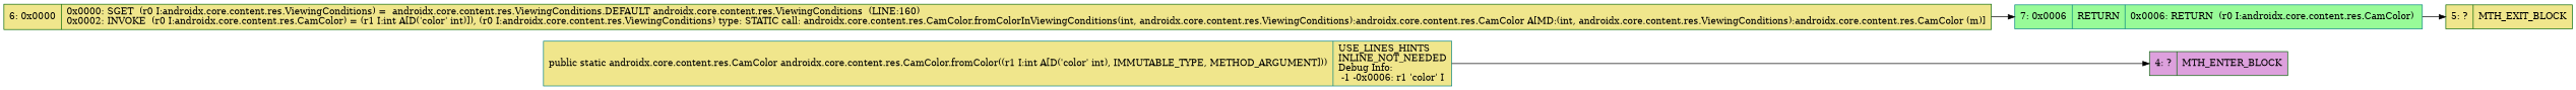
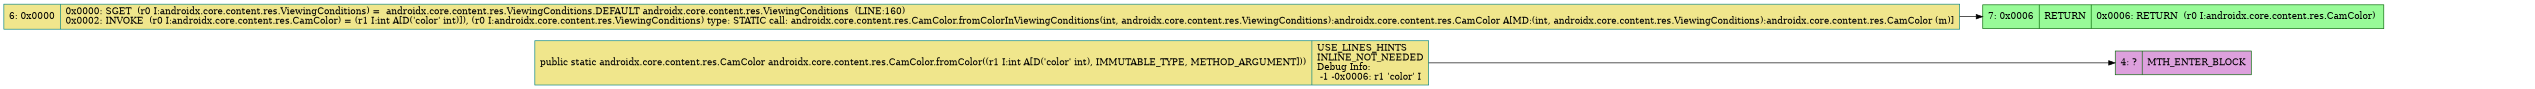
  digraph {
    rankdir=LR
    node [color=teal fillcolor=khaki shape=record style=filled]
    n1 [color=darkgreen fillcolor=plum label="{4\:\ ?|MTH_ENTER_BLOCK\l}"]
-   n2 [color=darkgreen label="{6\:\ 0x0000|0x0000: SGET  (r0 I:androidx.core.content.res.ViewingConditions) =  androidx.core.content.res.ViewingConditions.DEFAULT androidx.core.content.res.ViewingConditions  (LINE:160)\l0x0002: INVOKE  (r0 I:androidx.core.content.res.CamColor) = (r1 I:int A[D('color' int)]), (r0 I:androidx.core.content.res.ViewingConditions) type: STATIC call: androidx.core.content.res.CamColor.fromColorInViewingConditions(int, androidx.core.content.res.ViewingConditions):androidx.core.content.res.CamColor A[MD:(int, androidx.core.content.res.ViewingConditions):androidx.core.content.res.CamColor (m)]\l}"]
-   n3 [fillcolor=palegreen label="{7\:\ 0x0006|RETURN\l|0x0006: RETURN  (r0 I:androidx.core.content.res.CamColor) \l}"]
-   n4 [color=darkgreen label="{5\:\ ?|MTH_EXIT_BLOCK\l}"]
+   n2 [label="{6\:\ 0x0000|0x0000: SGET  (r0 I:androidx.core.content.res.ViewingConditions) =  androidx.core.content.res.ViewingConditions.DEFAULT androidx.core.content.res.ViewingConditions  (LINE:160)\l0x0002: INVOKE  (r0 I:androidx.core.content.res.CamColor) = (r1 I:int A[D('color' int)]), (r0 I:androidx.core.content.res.ViewingConditions) type: STATIC call: androidx.core.content.res.CamColor.fromColorInViewingConditions(int, androidx.core.content.res.ViewingConditions):androidx.core.content.res.CamColor A[MD:(int, androidx.core.content.res.ViewingConditions):androidx.core.content.res.CamColor (m)]\l}"]
+   n3 [color=darkgreen fillcolor=palegreen label="{7\:\ 0x0006|RETURN\l|0x0006: RETURN  (r0 I:androidx.core.content.res.CamColor) \l}"]
    n5 [label="{public static androidx.core.content.res.CamColor androidx.core.content.res.CamColor.fromColor((r1 I:int A[D('color' int), IMMUTABLE_TYPE, METHOD_ARGUMENT]))  | USE_LINES_HINTS\lINLINE_NOT_NEEDED\lDebug Info:\l  \-1 \-0x0006: r1 'color' I\l}"]
    n2 -> n3
-   n3 -> n4
    n5 -> n1
  }
